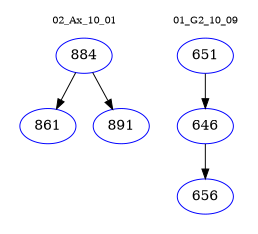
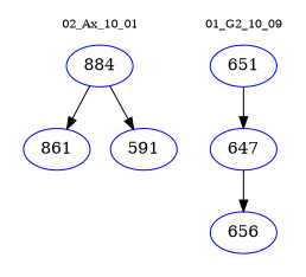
  digraph {
    node [color=blue]
    edge [color=black]
    n1 [label=884]
    n2 [label=861]
-   n3 [label=891]
-   n4 [label=646]
+   n3 [label=591]
+   n4 [label=647]
    n5 [label=651]
    n6 [label=656]
    subgraph cluster_1 {
      color=white
      fontsize=10
      label="02_Ax_10_01"
      n1
      n2
      n3
    }
    subgraph cluster_2 {
      color=white
      fontsize=10
      label="01_G2_10_09"
      n4
      n5
      n6
    }
    n1 -> n2
    n1 -> n3
    n4 -> n6
    n5 -> n4
  }
